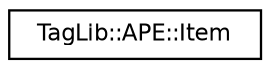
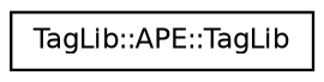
  digraph {
    rankdir=TB
-   n1 [color=black fillcolor=white fontname=Helvetica fontsize=10 height=0.2 label="TagLib::APE::Item" shape=record style=filled width=0.4]
+   n1 [color=black fillcolor=white fontname=Helvetica fontsize=10 height=0.2 label="TagLib::APE::TagLib" shape=record style=filled width=0.4]
  }
